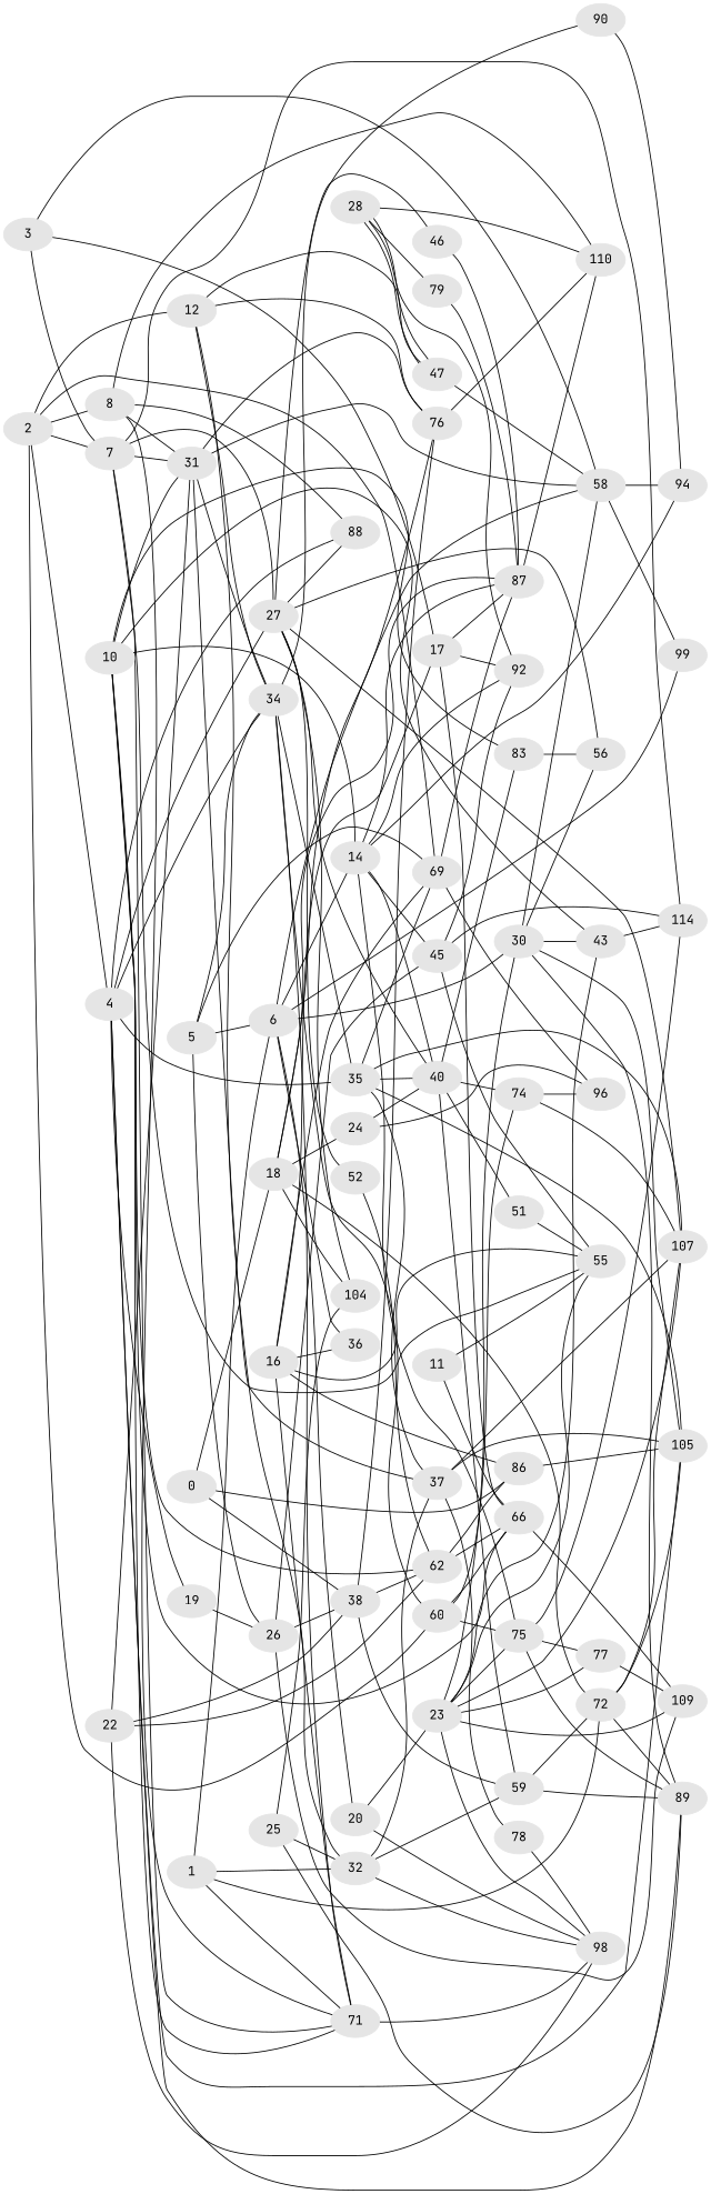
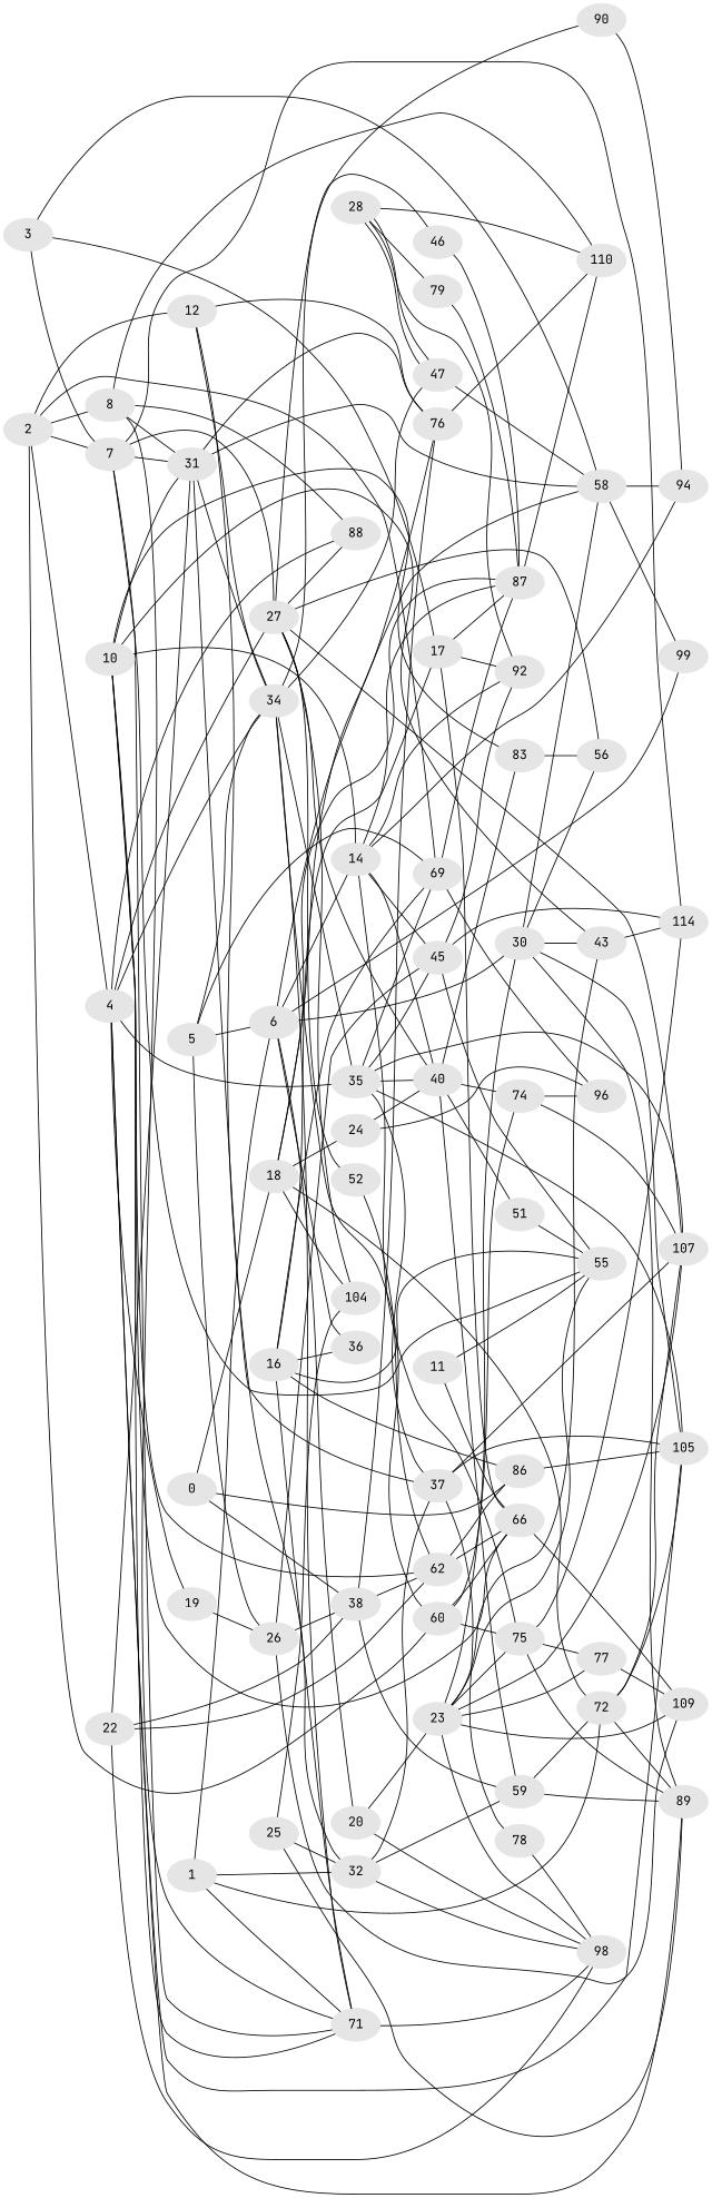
  graph {
    fontname="JetBrains Mono"
    rankdir=LR
    node [color=gray90 fontname="JetBrains Mono" style=filled]
    edge [fontname="JetBrains Mono"]
    1 [super="+42"]
    6 [super="+63"]
    32 [super="+67"]
    71 [super="+111"]
    72 [super="+101"]
    58 [super="+68"]
    14 [super="+64"]
    20 [super="+70"]
    30 [super="+41"]
    36
    99
    98
    37 [super="+73"]
    59 [super="+85"]
    89
    105
    107
    2 [super="+61"]
    4 [super="+15"]
    7 [super="+48"]
    8 [super="+13"]
    12
    60
    69 [super="+91"]
    19
    27 [super="+95"]
    34 [super="+97"]
    35 [super="+49"]
    88
    31 [super="+33"]
    55 [super="+112"]
    114
    110
    76 [super="+103"]
    66 [super="+93"]
    75 [super="+113"]
    74
    87 [super="+108"]
    96
    3
    17 [super="+53"]
    92
    94
    26 [super="+54"]
    40 [super="+50"]
    104
    46
    52
    56
    47
    90
    45 [super="+84"]
    5 [super="+29"]
    38 [super="+102"]
    109
    23 [super="+81"]
    43 [super="+82"]
    n58 [label=0 super="+106"]
    18 [super="+44"]
    86
    24
    62 [super="+100"]
    10 [super="+21"]
    83
    11
    51
    77
    16 [super="+65"]
    22 [super="+57"]
    25
    28 [super="+39"]
    79
    78
    1 -- 6
    1 -- 32 [weight=2]
    1 -- 71
    1 -- 72
    6 -- 58
    6 -- 14
    6 -- 20
    6 -- 30
    6 -- 36
    6 -- 99
    32 -- 98
    32 -- 37
    32 -- 59
    71 -- 98
    72 -- 89
    72 -- 105
    72 -- 107
    58 -- 99
    58 -- 94
    14 -- 75
    14 -- 87
    14 -- 92
    14 -- 94
    14 -- 40
    14 -- 45
    20 -- 98
    20 -- 23
    30 -- 58
    30 -- 89
    30 -- 105
    30 -- 56
    30 -- 43
    37 -- 105
    37 -- 107
    37 -- 78
    59 -- 72
    59 -- 89
    2 -- 4
    2 -- 7
    2 -- 8
    2 -- 12
    2 -- 60
    2 -- 69
    4 -- 89
    4 -- 105
    4 -- 19
    4 -- 27
    4 -- 34
    4 -- 35
    4 -- 88
    7 -- 71
    7 -- 27
    7 -- 31
    7 -- 55
    7 -- 114
    8 -- 71
    8 -- 88
    8 -- 31
    8 -- 110
    12 -- 32
    12 -- 34
    12 -- 76
    60 -- 66
    60 -- 75
    60 -- 74
    69 -- 87
    69 -- 96
    19 -- 26
    27 -- 107
    27 -- 88
    27 -- 40
    27 -- 104
    27 -- 46
    27 -- 52
    27 -- 56
    34 -- 71
    34 -- 60
    34 -- 35
-   12 -- 47
+   34 -- 47
    34 -- 90
    35 -- 37
    35 -- 105
    35 -- 107
    35 -- 69
    35 -- 40
+   35 -- 45
    31 -- 58
    31 -- 37
    31 -- 34
    31 -- 76
    76 -- 110
    66 -- 109
    75 -- 89
    75 -- 114
    75 -- 77
    74 -- 107
    74 -- 96
    87 -- 110
    3 -- 58
    3 -- 7
    3 -- 17
    17 -- 66
    17 -- 87
    17 -- 92
    26 -- 45
    26 -- 38
    26 -- 109
    40 -- 59
    40 -- 74
    40 -- 83
    40 -- 51
    46 -- 87
    52 -- 62
    47 -- 58
    90 -- 94
    45 -- 55
    45 -- 114
    45 -- 92 [weight=2]
    5 -- 6
    5 -- 69
    5 -- 34
    5 -- 26 [weight=4]
    38 -- 59
    38 -- 76
    38 -- 62
    23 -- 30
    23 -- 98
    23 -- 107
    23 -- 55
    23 -- 75
    23 -- 109
    23 -- 43
    23 -- 77
    43 -- 114
    n58 -- 38 [weight=2]
    n58 -- 18
    n58 -- 86
    18 -- 72
    18 -- 76
    18 -- 87
    18 -- 104
    18 -- 24
    86 -- 105
    24 -- 96
    24 -- 40
    62 -- 66
    62 -- 86
    10 -- 71
    10 -- 14
    10 -- 31
    10 -- 66
    10 -- 43
    10 -- 62
    10 -- 83
    83 -- 56
    11 -- 55
    11 -- 66
    51 -- 55
    77 -- 109
    16 -- 71
    16 -- 36
    16 -- 69
    16 -- 55
    16 -- 17
    16 -- 86
    22 -- 98
    22 -- 31
    22 -- 38
    22 -- 62
    25 -- 32
    25 -- 89
    25 -- 104
    28 -- 110
    28 -- 92
    28 -- 47
    28 -- 47
    28 -- 79
    79 -- 87
    78 -- 98
  }
